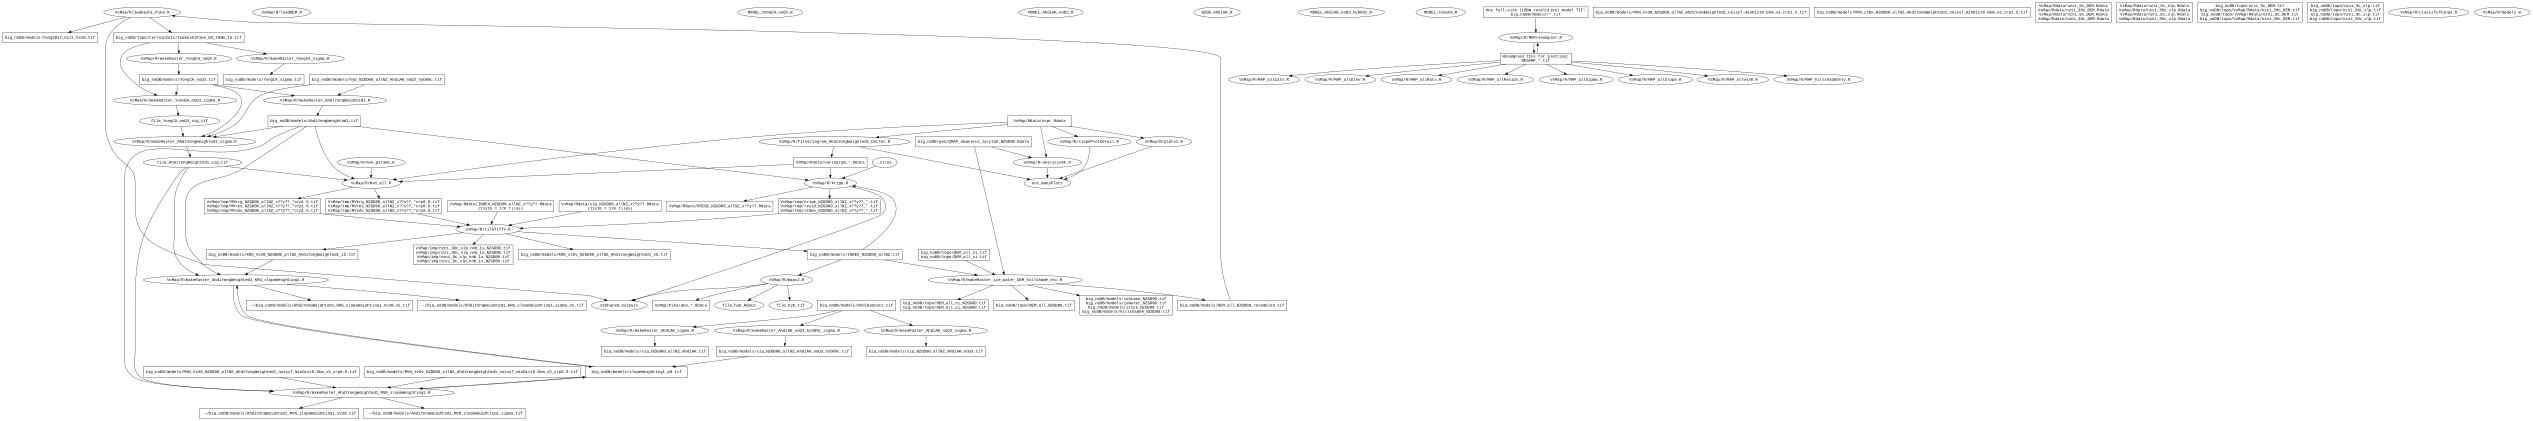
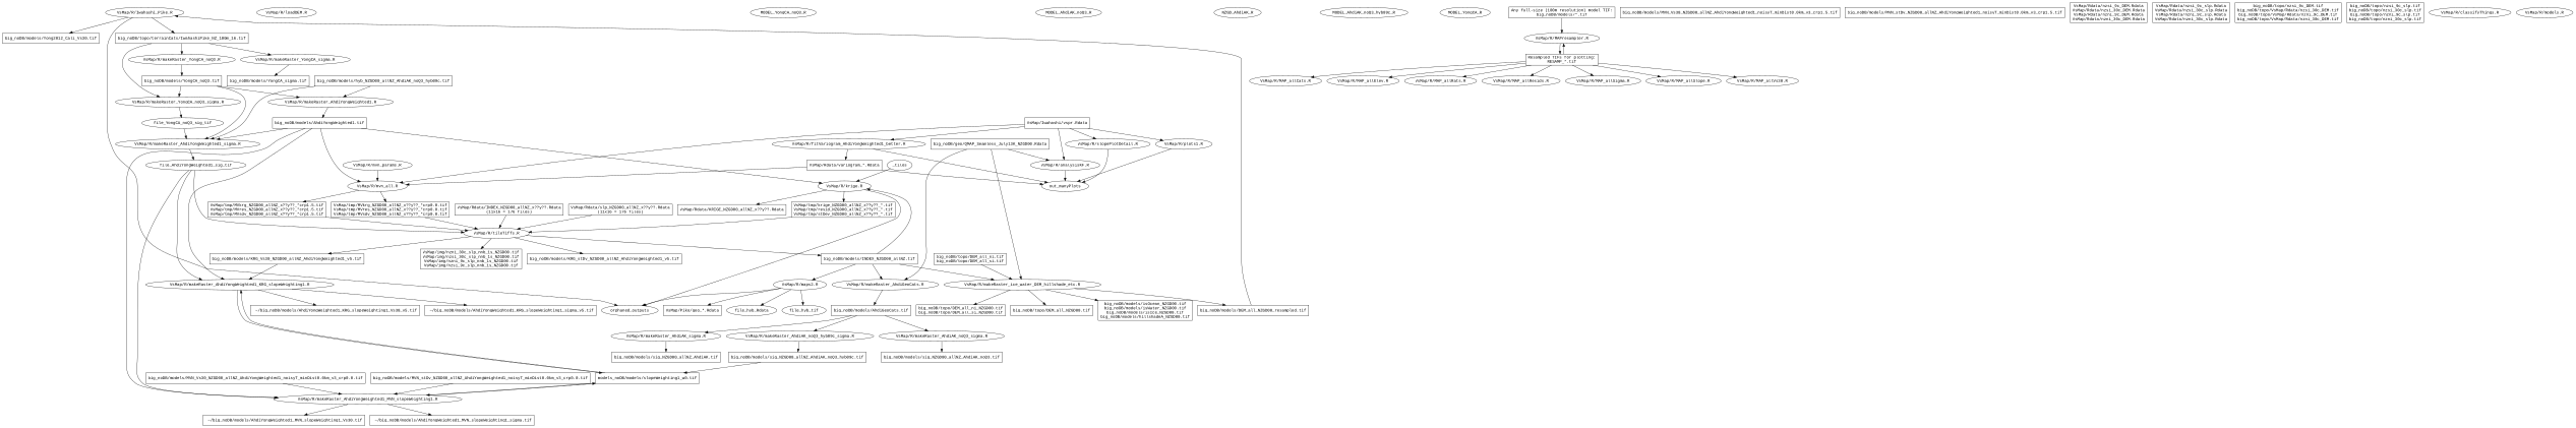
  digraph {
    node [fontname=CourierNew shape=ellipse]
    edge [splines=polyline]
    n1 [label="VsMap/R/Iwahashi_Pike.R"]
    n2 [label="VsMap/R/krige.R"]
    n3 [label="VsMap/R/loadDEM.R"]
    n4 [label="VsMap/R/makeRaster_AhdiAK_noQ3_hyb09c_sigma.R"]
    n5 [label="VsMap/R/makeRaster_AhdiAK_noQ3_sigma.R"]
    n6 [label="VsMap/R/makeRaster_AhdiAK_sigma.R"]
+   n7 [label="VsMap/R/makeRaster_AhdiGeoCats.R"]
    n8 [label="VsMap/R/makeRaster_AhdiYongWeighted1_KRG_slopeWeighting1.R"]
    n9 [label="VsMap/R/makeRaster_AhdiYongWeighted1_MVN_slopeWeighting1.R"]
    n10 [label="VsMap/R/makeRaster_AhdiYongWeighted1.R"]
    n11 [label="VsMap/R/makeRaster_AhdiYongWeighted1_sigma.R"]
    n12 [label="VsMap/R/makeRaster_ice_water_DEM_hillshade_etc.R"]
    n13 [label="VsMap/R/makeRaster_YongCA_noQ3.R"]
    n14 [label="VsMap/R/makeRaster_YongCA_noQ3_sigma.R"]
    n15 [label="VsMap/R/makeRaster_YongCA_sigma.R"]
    n16 [label="VsMap/R/maps2.R"]
    n17 [label="VsMap/R/mvn_all.R"]
    n18 [label="VsMap/R/mvn_params.R"]
    n19 [label="VsMap/R/tileTiffs.R"]
    MODEL_YongCA_noQ3_R
    MODEL_AhdiAK_noQ3_R
    n22 [label=NZGD_AhdiAK_R]
    MODEL_AhdiAK_noQ3_hyb09c_R
    MODEL_YongCA_R
    n25 [label="big_noDB/models/YongCA_noQ3.tif" shape=box]
    n26 [label="big_noDB/models/Yong2012_Cali_Vs30.tif" shape=box]
    n27 [label="big_noDB/models/sig_NZGD00_allNZ_AhdiAK.tif" shape=box]
    n28 [label="big_noDB/models/sig_NZGD00_allNZ_AhdiAK_noQ3.tif" shape=box]
    n29 [label="big_noDB/models/sig_NZGD00_allNZ_AhdiAK_noQ3_hyb09c.tif" shape=box]
    n30 [label="big_noDB/models/AhdiYongWeighted1.tif" shape=box]
    n31 [label="big_noDB/models/hyb_NZGD00_allNZ_AhdiAK_noQ3_hyb09c.tif" shape=box]
    n32 [label="big_noDB/models/YongCA_sigma.tif" shape=box]
    n33 [label="Any full-size (100m resolution) model TIF:\nbig_noDB/models/*.tif" shape=box]
    n34 [label="Resampled TIFs for plotting:\nRESAMP_*.tif" shape=box]
    n35 [label="big_noDB/models/KRG_Vs30_NZGD00_allNZ_AhdiYongWeighted1_v5.tif" shape=box]
    n36 [label="big_noDB/models/KRG_stDv_NZGD00_allNZ_AhdiYongWeighted1_v5.tif" shape=box]
    n37 [label="big_noDB/models/MVN_Vs30_NZGD00_allNZ_AhdiYongWeighted1_noisyT_minDist0.0km_v3_crp0.0.tif" shape=box]
    n38 [label="big_noDB/models/MVN_stDv_NZGD00_allNZ_AhdiYongWeighted1_noisyT_minDist0.0km_v3_crp0.0.tif" shape=box]
    n39 [label="big_noDB/models/MVN_Vs30_NZGD00_allNZ_AhdiYongWeighted1_noisyT_minDist0.0km_v3_crp1.5.tif" shape=box]
    n40 [label="big_noDB/models/MVN_stDv_NZGD00_allNZ_AhdiYongWeighted1_noisyT_minDist0.0km_v3_crp1.5.tif" shape=box]
    n41 [label=" ~/big_noDB/models/AhdiYongWeighted1_KRG_slopeWeighting1_Vs30_v5.tif" shape=box]
    n42 [label=" ~/big_noDB/models/AhdiYongWeighted1_KRG_slopeWeighting1_sigma_v5.tif" shape=box]
    n43 [label=" ~/big_noDB/models/AhdiYongWeighted1_MVN_slopeWeighting1_Vs30.tif" shape=box]
    n44 [label=" ~/big_noDB/models/AhdiYongWeighted1_MVN_slopeWeighting1_sigma.tif" shape=box]
    n45 [label="VsMap/Rdata/nzsi_9c_DEM.Rdata\nVsMap/Rdata/nzsi_30c_DEM.Rdata\nVsMap/Rdata/nzni_9c_DEM.Rdata\nVsMap/Rdata/nzni_30c_DEM.Rdata" shape=box]
    n46 [label="VsMap/Rdata/nzsi_9c_slp.Rdata\nVsMap/Rdata/nzsi_30c_slp.Rdata\nVsMap/Rdata/nzni_9c_slp.Rdata\nVsMap/Rdata/nzni_30c_slp.Rdata" shape=box]
    n47 [label="big_noDB/topo/nzsi_9c_DEM.tif\nbig_noDB/topo/VsMap/Rdata/nzsi_30c_DEM.tif\nbig_noDB/topo/VsMap/Rdata/nzni_9c_DEM.tif\nbig_noDB/topo/VsMap/Rdata/nzni_30c_DEM.tif" shape=box]
    n48 [label="big_noDB/topo/nzsi_9c_slp.tif\nbig_noDB/topo/nzsi_30c_slp.tif\nbig_noDB/topo/nzni_9c_slp.tif\nbig_noDB/topo/nzni_30c_slp.tif" shape=box]
    n49 [label="VsMap/img/nzni_30c_slp_nnb_1s_NZGD00.tif\nVsMap/img/nzsi_30c_slp_nnb_1s_NZGD00.tif\nVsMap/img/nzni_9c_slp_nnb_1s_NZGD00.tif\nVsMap/img/nzsi_9c_slp_nnb_1s_NZGD00.tif" shape=box]
    n50 [label="big_noDB/topo/DEM_all_ni.tif\nbig_noDB/topo/DEM_all_si.tif" shape=box]
    n51 [label="big_noDB/topo/terrainCats/IwahashiPike_NZ_100m_16.tif" shape=box]
    n52 [label="big_noDB/models/isOcean_NZGD00.tif\nbig_noDB/models/isWater_NZGD00.tif\nbig_noDB/models/isIce_NZGD00.tif\nbig_noDB/models/hillshadeA_NZGD00.tif" shape=box]
    n53 [label="big_noDB/topo/DEM_all_ni_NZGD00.tif\nbig_noDB/topo/DEM_all_si_NZGD00.tif" shape=box]
    n54 [label="big_noDB/topo/DEM_all_NZGD00.tif" shape=box]
    n55 [label="big_noDB/models/DEM_all_NZGD00_resampled.tif" shape=box]
    n56 [label="big_noDB/models/AhdiGeoCats.tif" shape=box]
    n57 [label="big_noDB/models/INDEX_NZGD00_allNZ.tif" shape=box]
-   n58 [label="big_noDB/models/slopeWeighting1_w0.tif" shape=box]
+   n58 [label="models_noDB/models/slopeWeighting1_w0.tif" shape=box]
    n59 [label="VsMap/Rdata/slp_NZGD00_allNZ_x??y??.Rdata\n(11x16 = 176 files)" shape=box]
    n60 [label="VsMap/tmp/krige_NZGD00_allNZ_x??y??_*.tif\nVsMap/tmp/resid_NZGD00_allNZ_x??y??_*.tif\nVsMap/tmp/stDev_NZGD00_allNZ_x??y??_*.tif" shape=box]
    n61 [label="VsMap/Rdata/INDEX_NZGD00_allNZ_x??y??.Rdata\n(11x16 = 176 files)" shape=box]
    n62 [label="VsMap/tmp/MVkrg_NZGD00_allNZ_x??y??_*crp0.0.tif\nVsMap/tmp/MVres_NZGD00_allNZ_x??y??_*crp0.0.tif\nVsMap/tmp/MVsdv_NZGD00_allNZ_x??y??_*crp0.0.tif" shape=box]
    n63 [label="VsMap/tmp/MVkrg_NZGD00_allNZ_x??y??_*crp1.5.tif\nVsMap/tmp/MVres_NZGD00_allNZ_x??y??_*crp1.5.tif\nVsMap/tmp/MVsdv_NZGD00_allNZ_x??y??_*crp1.5.tif" shape=box]
    n64 [label="VsMap/R/MAP_allCats.R"]
    n65 [label="VsMap/R/MAP_allElev.R"]
    n66 [label="VsMap/R/MAP_allRats.R"]
    n67 [label="VsMap/R/MAP_allResids.R"]
    n68 [label="VsMap/R/MAP_allSigma.R"]
    n69 [label="VsMap/R/MAP_allSlope.R"]
    n70 [label="VsMap/R/MAP_allVs30.R"]
-   n71 [label="VsMap/R/MAP_hillshadeOnly.R"]
    n72 [label="VsMap/R/MAPresampler.R"]
    n73 [label="VsMap/R/analysisKF.R"]
    n74 [label="VsMap/R/fitVariogram_AhdiYongWeighted1_better.R"]
    n75 [label="VsMap/R/plots1.R"]
    n76 [label="VsMap/R/slopePlotDetail.R"]
    orphaned_outputs
    n78 [label="VsMap/Rdata/KRIGE_NZGD00_allNZ_x??y??.Rdata" shape=box]
    file_AhdiYongWeighted1_sig_tif
    file_YongCA_noQ3_sig_tif
    n81 [label="VsMap/Pike/geo_*.Rdata" shape=box]
    file_hyb_Rdata
    file_hyb_tif
    out_manyPlots
    n85 [label="VsMap/Rdata/variogram_*.Rdata" shape=box]
    n86 [label="VsMap/R/classifyThings.R"]
    n87 [label="VsMap/R/models.R"]
    n88 [label="big_noDB/geo/QMAP_Seamless_July13K_NZGD00.Rdata" shape=box]
-   n89 [label="VsMap/Rdata/vspr.Rdata" shape=box]
+   n89 [label="VsMap/Iwahashi/vspr.Rdata" shape=box]
    _tiles
    subgraph sub_1 {
      label=rasterScripts
      n1
      n2
      n3
      n4
      n5
      n6
+     n7
      n8
      n9
      n10
      n11
      n12
      n13
      n14
      n15
      n16
      n17
      n18
      n19
    }
    subgraph sub_2 {
    }
    subgraph sub_3 {
      n22
      MODEL_AhdiAK_noQ3_hyb09c_R
      MODEL_YongCA_R
      subgraph sub_4 {
        MODEL_YongCA_noQ3_R
        MODEL_AhdiAK_noQ3_R
      }
    }
    subgraph sub_5 {
      n25
      n26
      n27
      n28
      n29
      n30
      n31
      n32
      n33
      n34
      n35
      n36
      n37
      n38
      n39
      n40
      n41
      n42
      n43
      n44
    }
    subgraph sub_6 {
      n45
      n46
      n47
      n48
      n49
      n50
      n51
      n52
      n53
      n54
      n55
      n56
      n57
      n58
    }
    subgraph sub_7 {
      label="Tiled images (temporary)"
      n59
      n60
      n61
      n62
      n63
    }
    subgraph sub_8 {
      n64
      n65
      n66
      n67
      n68
      n69
      n70
-     n71
      n72
    }
    subgraph sub_9 {
      n73
      n74
      n75
      n76
    }
    n1 -> n26
    n1 -> n51
    n1 -> orphaned_outputs
    n2 -> n60
    n2 -> orphaned_outputs
    n2 -> n78
    n4 -> n29
    n5 -> n28
    n6 -> n27
+   n7 -> n56
    n8 -> n41
    n8 -> n42
    n8 -> n58
    n9 -> n43
    n9 -> n44
    n9 -> n58
    n10 -> n30
    n11 -> file_AhdiYongWeighted1_sig_tif
    n12 -> n52
    n12 -> n53
    n12 -> n54
    n12 -> n55
    n13 -> n25
    n14 -> file_YongCA_noQ3_sig_tif
    n15 -> n32
    n16 -> orphaned_outputs
    n16 -> n81
    n16 -> file_hyb_Rdata
    n16 -> file_hyb_tif
    n17 -> n62
    n17 -> n63
    n18 -> n17
    n19 -> n35
    n19 -> n36
    n19 -> n49
    n19 -> n57
    n25 -> n10
    n25 -> n11
    n25 -> n14
    n29 -> n58
    n30 -> n2
    n30 -> n8
    n30 -> n9
    n30 -> n11
    n30 -> n17
    n31 -> n10
    n31 -> n11
    n33 -> n72
    n34 -> n64
    n34 -> n65
    n34 -> n66
    n34 -> n67
    n34 -> n68
    n34 -> n69
    n34 -> n70
-   n34 -> n71
    n34 -> n72
    n35 -> n8
    n37 -> n9
    n38 -> n9
    n50 -> n12
    n51 -> n13
    n51 -> n14
    n51 -> n15
    n55 -> n1
    n56 -> n4
    n56 -> n5
    n56 -> n6
    n57 -> n2
+   n57 -> n7
    n57 -> n12
    n57 -> n16
    n58 -> n8
    n58 -> n9
    n59 -> n19
    n60 -> n19
    n61 -> n19
    n62 -> n19
    n63 -> n19
    n72 -> n34
    n73 -> out_manyPlots
    n74 -> out_manyPlots
    n74 -> n85
    n75 -> out_manyPlots
    n76 -> out_manyPlots
    file_AhdiYongWeighted1_sig_tif -> n8
    file_AhdiYongWeighted1_sig_tif -> n9
-   file_AhdiYongWeighted1_sig_tif -> n17
+   file_AhdiYongWeighted1_sig_tif -> n19
    file_YongCA_noQ3_sig_tif -> n11
-   n85 -> n2
+   n85 -> out_manyPlots
    n85 -> n17
+   n88 -> n7
    n88 -> n12
    n88 -> n73
    n89 -> n17
    n89 -> n73
    n89 -> n74
    n89 -> n75
    n89 -> n76
    _tiles -> n2
  }
